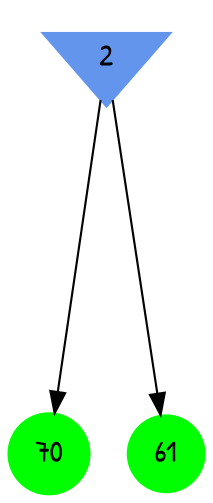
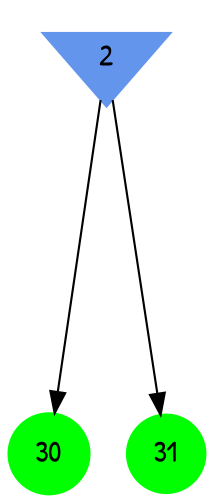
  digraph {
    fontname="Patrick Hand"
    ranksep=2.0
    node [color=green fontname="Patrick Hand" shape=circle style=filled]
    edge [fontname="Patrick Hand"]
    n1 [color=cornflowerblue label=2 shape=invtriangle]
-   30 [label=70]
-   31 [label=61]
+   30
+   31
    subgraph sub_1 {
      rank=same
      n1
    }
    subgraph sub_2 {
      rank=same
    }
    subgraph sub_3 {
      rank=same
      30
      31
    }
    n1 -> 30
    n1 -> 31
  }
